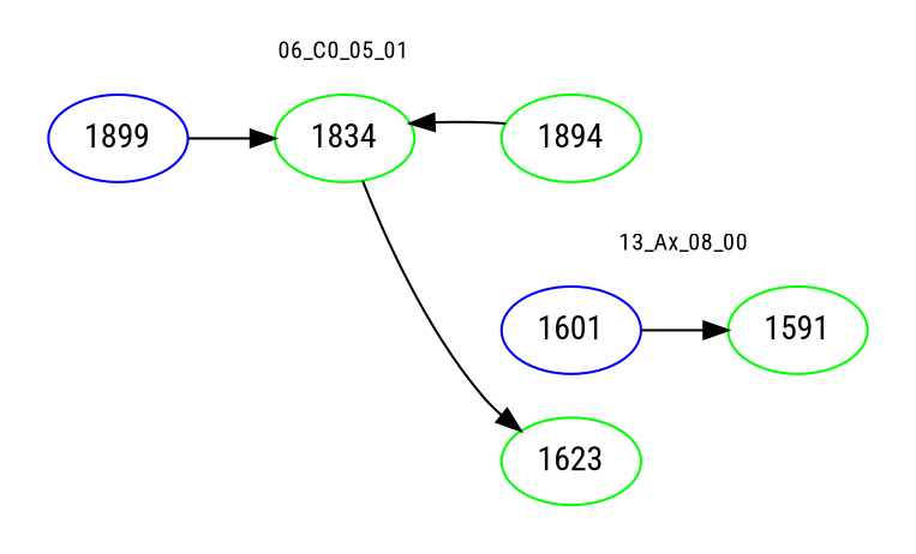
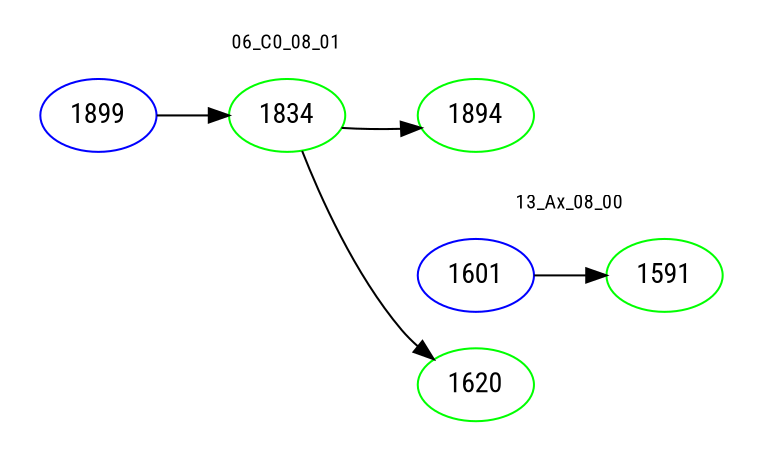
  digraph {
    fontname="Roboto Condensed"
    rankdir=LR
    node [color=green fontname="Roboto Condensed"]
    edge [color=black fontname="Roboto Condensed"]
    n1 [color=blue label=1601]
    n2 [label=1591]
-   n3 [label=1623]
+   n3 [label=1620]
    n4 [color=blue label=1899]
    n5 [label=1834]
    n6 [label=1894]
    subgraph cluster_1 {
      color=white
      fontsize=10
      label="13_Ax_08_00"
      n1
      n2
      n3
    }
    subgraph cluster_2 {
      color=white
      fontsize=10
-     label="06_C0_05_01"
+     label="06_C0_08_01"
      n4
      n5
      n6
    }
    n1 -> n2
    n4 -> n5
    n5 -> n3
-   n6 -> n5
+   n5 -> n6
  }
